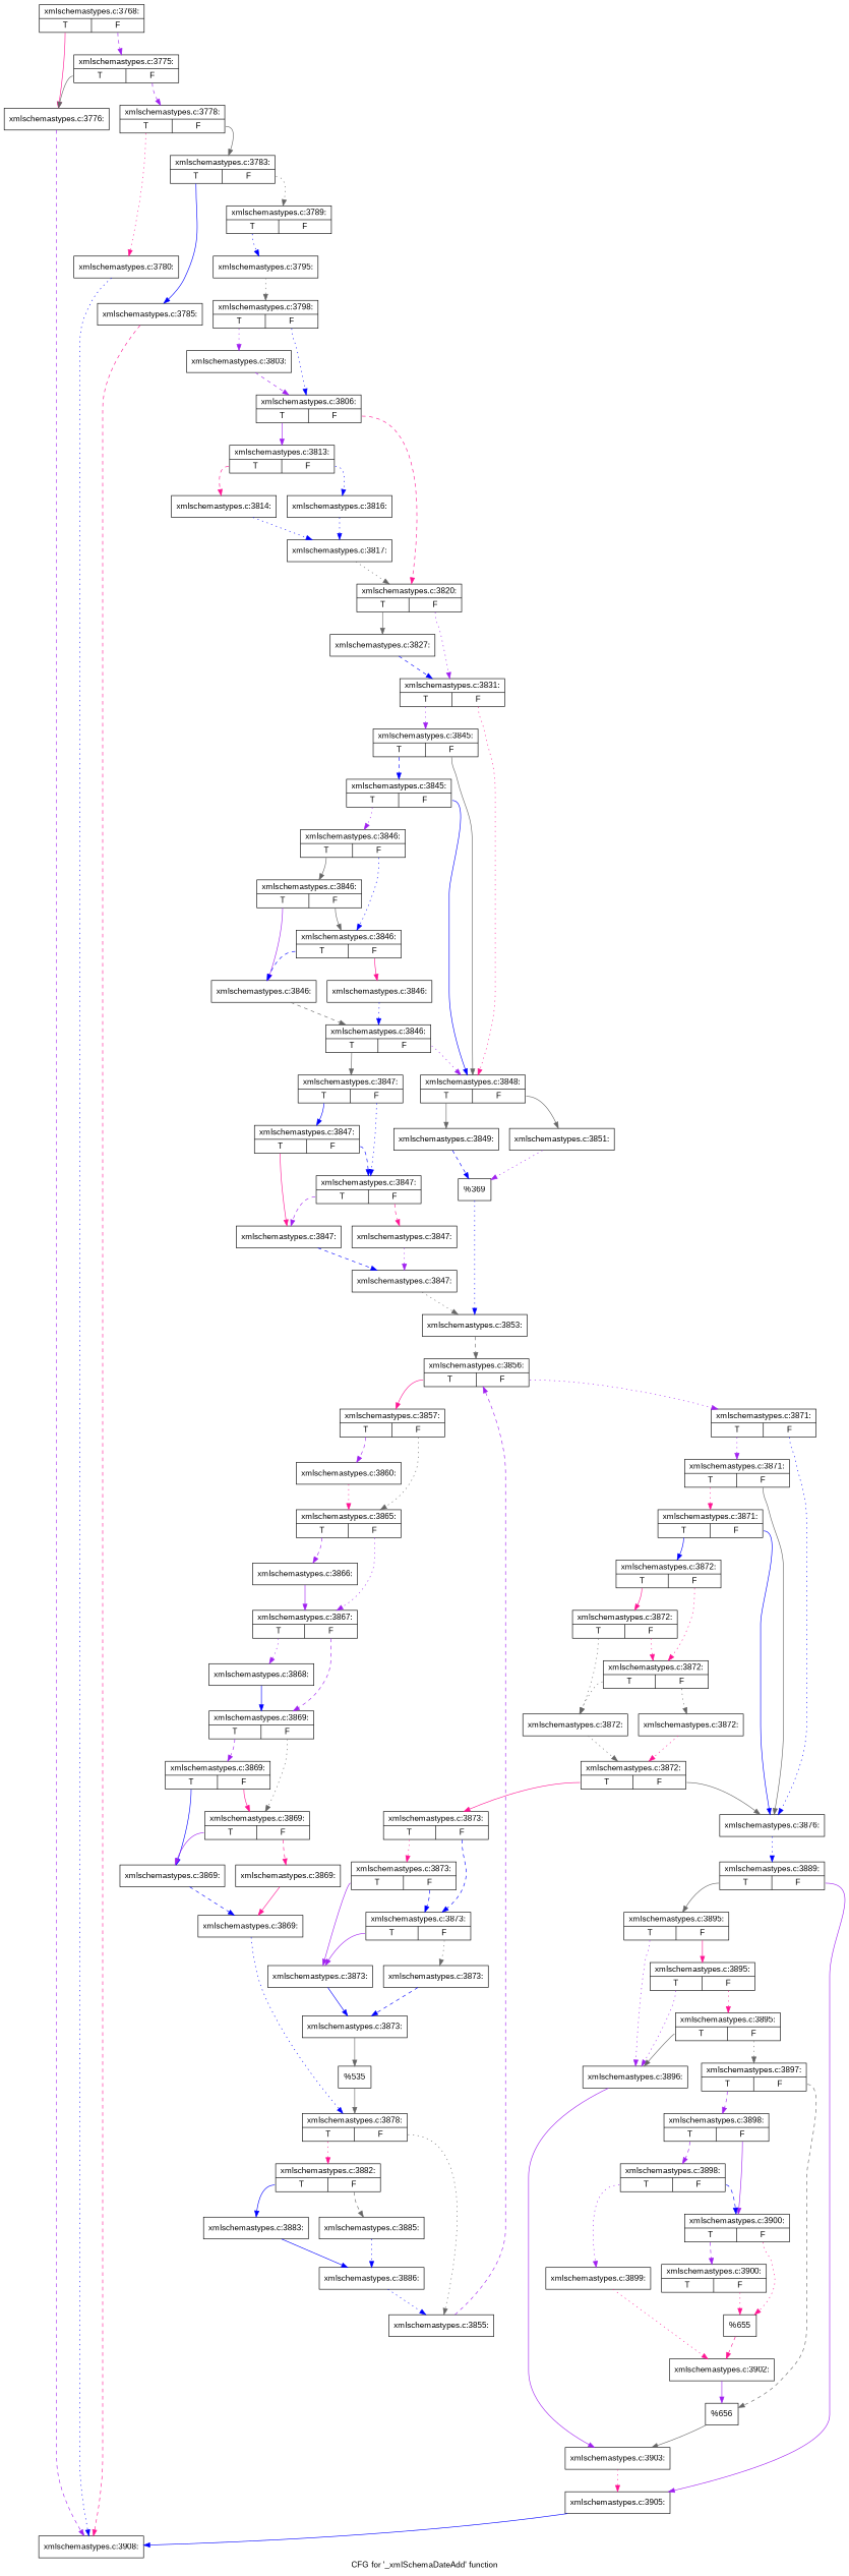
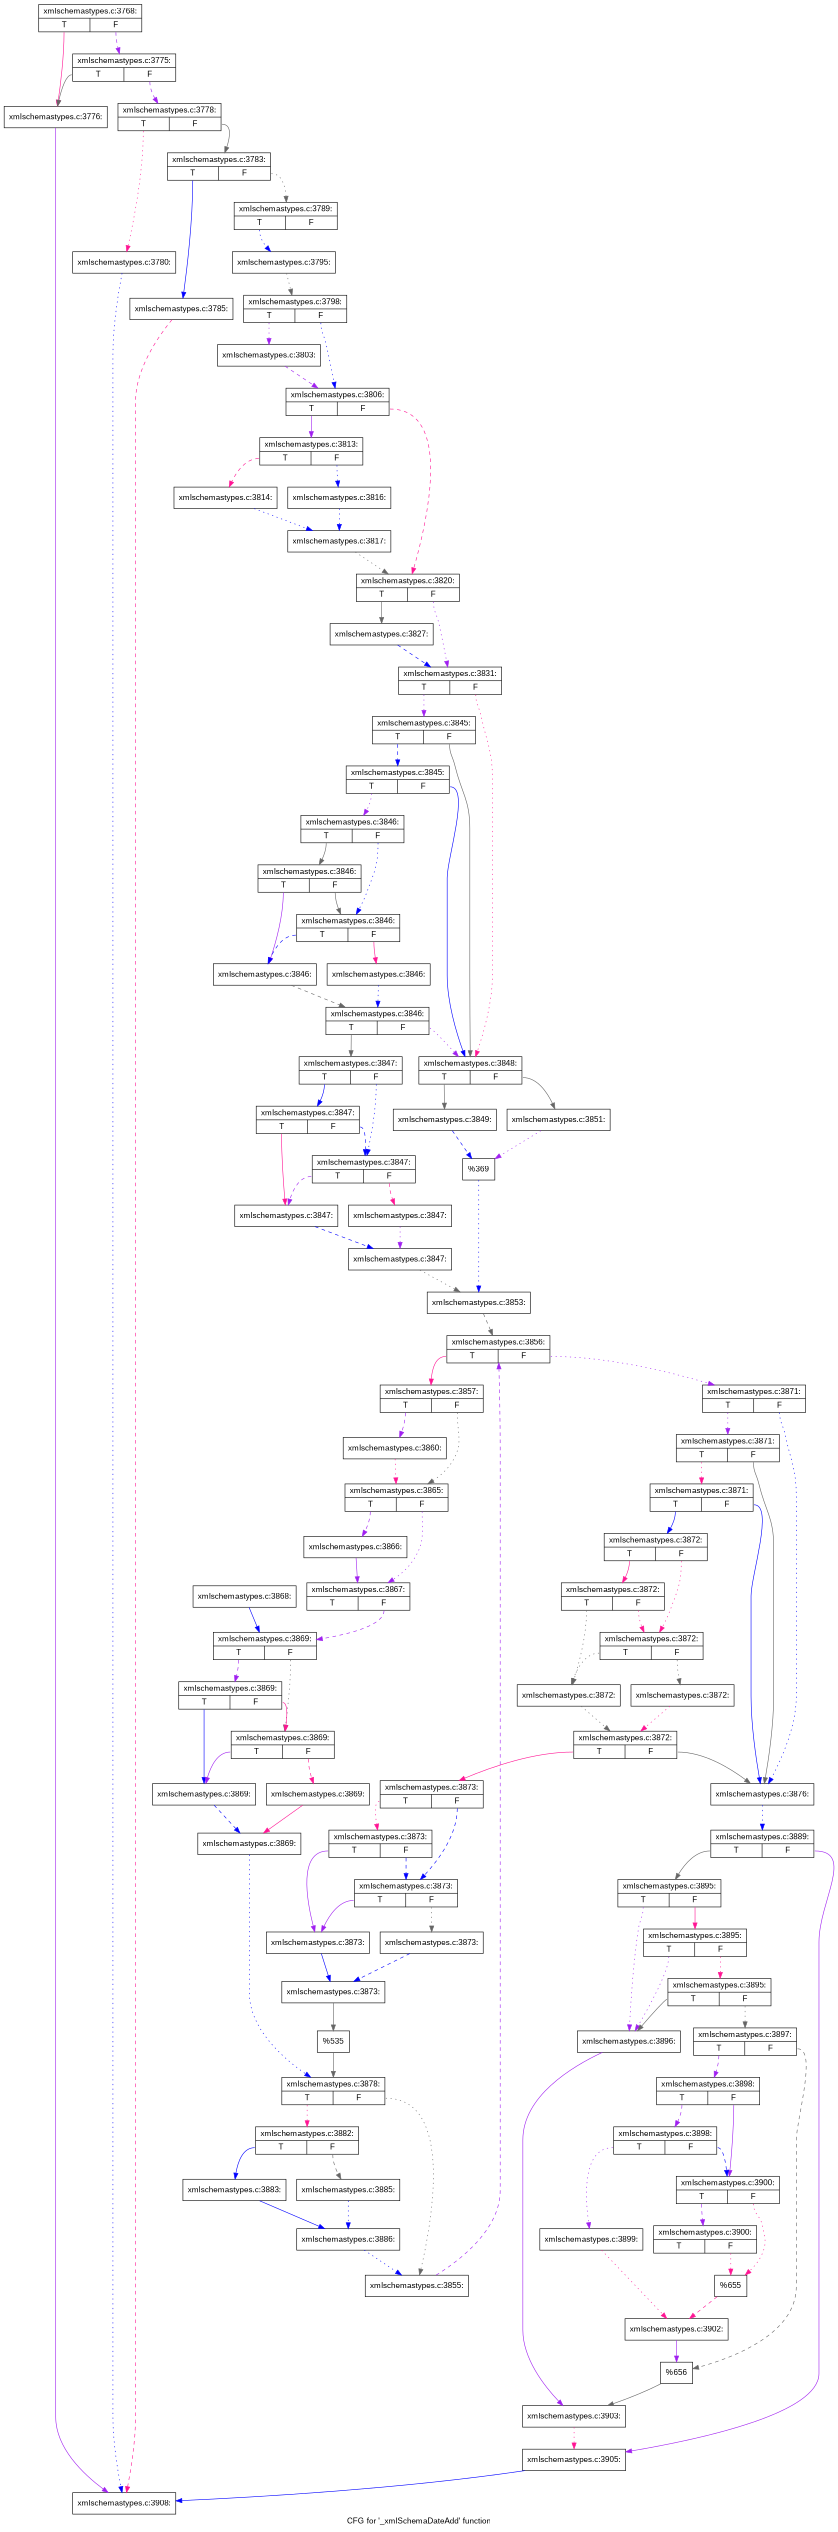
  digraph {
    fontname="Liberation Sans"
    label="CFG for '_xmlSchemaDateAdd' function"
    node [fontname="Liberation Sans" shape=record]
    edge [color=purple fontname="Liberation Sans" style=dotted tailport=s0]
    n1 [label="{xmlschemastypes.c:3768:|{<s0>T|<s1>F}}"]
    n2 [label="{xmlschemastypes.c:3776:}"]
    n3 [label="{xmlschemastypes.c:3775:|{<s0>T|<s1>F}}"]
    n4 [label="{xmlschemastypes.c:3908:}"]
    n5 [label="{xmlschemastypes.c:3778:|{<s0>T|<s1>F}}"]
    n6 [label="{xmlschemastypes.c:3780:}"]
    n7 [label="{xmlschemastypes.c:3783:|{<s0>T|<s1>F}}"]
    n8 [label="{xmlschemastypes.c:3785:}"]
    n9 [label="{xmlschemastypes.c:3789:|{<s0>T|<s1>F}}"]
    n10 [label="{xmlschemastypes.c:3795:}"]
    n11 [label="{xmlschemastypes.c:3798:|{<s0>T|<s1>F}}"]
    n12 [label="{xmlschemastypes.c:3803:}"]
    n13 [label="{xmlschemastypes.c:3806:|{<s0>T|<s1>F}}"]
    n14 [label="{xmlschemastypes.c:3813:|{<s0>T|<s1>F}}"]
    n15 [label="{xmlschemastypes.c:3820:|{<s0>T|<s1>F}}"]
    n16 [label="{xmlschemastypes.c:3814:}"]
    n17 [label="{xmlschemastypes.c:3816:}"]
    n18 [label="{xmlschemastypes.c:3827:}"]
    n19 [label="{xmlschemastypes.c:3831:|{<s0>T|<s1>F}}"]
    n20 [label="{xmlschemastypes.c:3817:}"]
    n21 [label="{xmlschemastypes.c:3845:|{<s0>T|<s1>F}}"]
    n22 [label="{xmlschemastypes.c:3848:|{<s0>T|<s1>F}}"]
    n23 [label="{xmlschemastypes.c:3845:|{<s0>T|<s1>F}}"]
    n24 [label="{xmlschemastypes.c:3849:}"]
    n25 [label="{xmlschemastypes.c:3851:}"]
    n26 [label="{xmlschemastypes.c:3846:|{<s0>T|<s1>F}}"]
    n27 [label="{%369}"]
    n28 [label="{xmlschemastypes.c:3846:|{<s0>T|<s1>F}}"]
    n29 [label="{xmlschemastypes.c:3846:|{<s0>T|<s1>F}}"]
    n30 [label="{xmlschemastypes.c:3846:}"]
    n31 [label="{xmlschemastypes.c:3846:}"]
    n32 [label="{xmlschemastypes.c:3846:|{<s0>T|<s1>F}}"]
    n33 [label="{xmlschemastypes.c:3847:|{<s0>T|<s1>F}}"]
    n34 [label="{xmlschemastypes.c:3847:|{<s0>T|<s1>F}}"]
    n35 [label="{xmlschemastypes.c:3847:|{<s0>T|<s1>F}}"]
    n36 [label="{xmlschemastypes.c:3847:}"]
    n37 [label="{xmlschemastypes.c:3847:}"]
    n38 [label="{xmlschemastypes.c:3847:}"]
    n39 [label="{xmlschemastypes.c:3853:}"]
    n40 [label="{xmlschemastypes.c:3856:|{<s0>T|<s1>F}}"]
    n41 [label="{xmlschemastypes.c:3857:|{<s0>T|<s1>F}}"]
    n42 [label="{xmlschemastypes.c:3871:|{<s0>T|<s1>F}}"]
    n43 [label="{xmlschemastypes.c:3860:}"]
    n44 [label="{xmlschemastypes.c:3865:|{<s0>T|<s1>F}}"]
    n45 [label="{xmlschemastypes.c:3871:|{<s0>T|<s1>F}}"]
    n46 [label="{xmlschemastypes.c:3876:}"]
    n47 [label="{xmlschemastypes.c:3866:}"]
    n48 [label="{xmlschemastypes.c:3867:|{<s0>T|<s1>F}}"]
    n49 [label="{xmlschemastypes.c:3871:|{<s0>T|<s1>F}}"]
    n50 [label="{xmlschemastypes.c:3889:|{<s0>T|<s1>F}}"]
    n51 [label="{xmlschemastypes.c:3868:}"]
    n52 [label="{xmlschemastypes.c:3869:|{<s0>T|<s1>F}}"]
    n53 [label="{xmlschemastypes.c:3869:|{<s0>T|<s1>F}}"]
    n54 [label="{xmlschemastypes.c:3869:|{<s0>T|<s1>F}}"]
    n55 [label="{xmlschemastypes.c:3869:}"]
    n56 [label="{xmlschemastypes.c:3869:}"]
    n57 [label="{xmlschemastypes.c:3869:}"]
    n58 [label="{xmlschemastypes.c:3878:|{<s0>T|<s1>F}}"]
    n59 [label="{xmlschemastypes.c:3882:|{<s0>T|<s1>F}}"]
    n60 [label="{xmlschemastypes.c:3855:}"]
    n61 [label="{xmlschemastypes.c:3883:}"]
    n62 [label="{xmlschemastypes.c:3885:}"]
    n63 [label="{xmlschemastypes.c:3872:|{<s0>T|<s1>F}}"]
    n64 [label="{xmlschemastypes.c:3895:|{<s0>T|<s1>F}}"]
    n65 [label="{xmlschemastypes.c:3905:}"]
    n66 [label="{xmlschemastypes.c:3872:|{<s0>T|<s1>F}}"]
    n67 [label="{xmlschemastypes.c:3872:|{<s0>T|<s1>F}}"]
    n68 [label="{xmlschemastypes.c:3872:}"]
    n69 [label="{xmlschemastypes.c:3872:}"]
    n70 [label="{xmlschemastypes.c:3872:|{<s0>T|<s1>F}}"]
    n71 [label="{xmlschemastypes.c:3873:|{<s0>T|<s1>F}}"]
    n72 [label="{xmlschemastypes.c:3873:|{<s0>T|<s1>F}}"]
    n73 [label="{xmlschemastypes.c:3873:|{<s0>T|<s1>F}}"]
    n74 [label="{xmlschemastypes.c:3873:}"]
    n75 [label="{xmlschemastypes.c:3873:}"]
    n76 [label="{xmlschemastypes.c:3873:}"]
    n77 [label="{%535}"]
    n78 [label="{xmlschemastypes.c:3896:}"]
    n79 [label="{xmlschemastypes.c:3895:|{<s0>T|<s1>F}}"]
    n80 [label="{xmlschemastypes.c:3886:}"]
    n81 [label="{xmlschemastypes.c:3903:}"]
    n82 [label="{xmlschemastypes.c:3895:|{<s0>T|<s1>F}}"]
    n83 [label="{xmlschemastypes.c:3897:|{<s0>T|<s1>F}}"]
    n84 [label="{xmlschemastypes.c:3898:|{<s0>T|<s1>F}}"]
    n85 [label="{%656}"]
    n86 [label="{xmlschemastypes.c:3898:|{<s0>T|<s1>F}}"]
    n87 [label="{xmlschemastypes.c:3900:|{<s0>T|<s1>F}}"]
    n88 [label="{xmlschemastypes.c:3899:}"]
    n89 [label="{xmlschemastypes.c:3900:|{<s0>T|<s1>F}}"]
    n90 [label="{%655}"]
    n91 [label="{xmlschemastypes.c:3902:}"]
    n1 -> n2 [color=deeppink style=solid]
    n1 -> n3 [style=dashed tailport=s1]
-   n2 -> n4 [style=dashed]
+   n2 -> n4 [style=solid]
    n3 -> n2 [color=gray40 style=solid]
    n3 -> n5 [style=dashed tailport=s1]
    n5 -> n6 [color=deeppink]
    n5 -> n7 [color=gray40 style=solid tailport=s1]
    n6 -> n4 [color=blue]
    n7 -> n8 [color=blue style=solid]
    n7 -> n9 [color=gray40 tailport=s1]
    n8 -> n4 [color=deeppink style=dashed]
    n9 -> n10 [color=blue]
    n10 -> n11 [color=gray40]
    n11 -> n12
    n11 -> n13 [color=blue tailport=s1]
    n12 -> n13 [style=dashed]
    n13 -> n14 [style=solid]
    n13 -> n15 [color=deeppink style=dashed tailport=s1]
    n14 -> n16 [color=deeppink style=dashed]
    n14 -> n17 [color=blue tailport=s1]
    n15 -> n18 [color=gray40 style=solid]
    n15 -> n19 [tailport=s1]
    n16 -> n20 [color=blue]
    n17 -> n20 [color=blue]
    n18 -> n19 [color=blue style=dashed]
    n19 -> n21
    n19 -> n22 [color=deeppink tailport=s1]
    n20 -> n15 [color=gray40]
    n21 -> n22 [color=gray40 style=solid tailport=s1]
    n21 -> n23 [color=blue style=dashed]
    n22 -> n24 [color=gray40 style=solid]
    n22 -> n25 [color=gray40 style=solid tailport=s1]
    n23 -> n22 [color=blue style=solid tailport=s1]
    n23 -> n26
    n24 -> n27 [color=blue style=dashed]
    n25 -> n27
    n26 -> n28 [color=gray40 style=solid]
    n26 -> n29 [color=blue tailport=s1]
    n27 -> n39 [color=blue]
    n28 -> n29 [color=gray40 style=solid tailport=s1]
    n28 -> n30 [style=solid]
    n29 -> n30 [color=blue style=dashed]
    n29 -> n31 [color=deeppink style=solid tailport=s1]
    n30 -> n32 [color=gray40 style=dashed]
    n31 -> n32 [color=blue]
    n32 -> n22 [tailport=s1]
    n32 -> n33 [color=gray40 style=solid]
    n33 -> n34 [color=blue style=solid]
    n33 -> n35 [color=blue tailport=s1]
    n34 -> n35 [color=blue style=dashed tailport=s1]
    n34 -> n36 [color=deeppink style=solid]
    n35 -> n36 [style=dashed]
    n35 -> n37 [color=deeppink style=dashed tailport=s1]
    n36 -> n38 [color=blue style=dashed]
    n37 -> n38
    n38 -> n39 [color=gray40]
    n39 -> n40 [color=gray40 style=dashed]
    n40 -> n41 [color=deeppink style=solid]
    n40 -> n42 [tailport=s1]
    n41 -> n43 [style=dashed]
    n41 -> n44 [color=gray40 tailport=s1]
    n42 -> n45
    n42 -> n46 [color=blue tailport=s1]
    n43 -> n44 [color=deeppink]
    n44 -> n47 [style=dashed]
    n44 -> n48 [tailport=s1]
    n45 -> n46 [color=gray40 style=solid tailport=s1]
    n45 -> n49 [color=deeppink]
    n46 -> n50 [color=blue]
    n47 -> n48 [style=solid]
-   n48 -> n51
    n48 -> n52 [style=dashed tailport=s1]
    n49 -> n46 [color=blue style=solid tailport=s1]
    n49 -> n63 [color=blue style=solid]
    n50 -> n64 [color=gray40 style=solid]
    n50 -> n65 [style=solid tailport=s1]
    n51 -> n52 [color=blue style=solid]
    n52 -> n53 [style=dashed]
    n52 -> n54 [color=gray40 tailport=s1]
    n53 -> n54 [color=deeppink style=solid tailport=s1]
    n53 -> n55 [color=blue style=solid]
    n54 -> n55 [style=solid]
    n54 -> n56 [color=deeppink style=dashed tailport=s1]
    n55 -> n57 [color=blue style=dashed]
    n56 -> n57 [color=deeppink style=solid]
    n57 -> n58 [color=blue]
    n58 -> n59 [color=deeppink]
    n58 -> n60 [color=gray40 tailport=s1]
    n59 -> n61 [color=blue style=solid]
    n59 -> n62 [color=gray40 style=dashed tailport=s1]
    n60 -> n40 [style=dashed]
    n61 -> n80 [color=blue style=solid]
    n62 -> n80 [color=blue]
    n63 -> n66 [color=deeppink style=solid]
    n63 -> n67 [color=deeppink tailport=s1]
    n64 -> n78
    n64 -> n79 [color=deeppink style=solid tailport=s1]
    n65 -> n4 [color=blue style=solid]
    n66 -> n67 [color=deeppink tailport=s1]
    n66 -> n68 [color=gray40]
    n67 -> n68 [color=gray40]
    n67 -> n69 [color=gray40 tailport=s1]
    n68 -> n70 [color=gray40]
    n69 -> n70 [color=deeppink]
    n70 -> n46 [color=gray40 style=solid tailport=s1]
    n70 -> n71 [color=deeppink style=solid]
    n71 -> n72 [color=deeppink]
    n71 -> n73 [color=blue style=dashed tailport=s1]
    n72 -> n73 [color=blue style=dashed tailport=s1]
    n72 -> n74 [style=solid]
    n73 -> n74 [style=solid]
    n73 -> n75 [color=gray40 tailport=s1]
    n74 -> n76 [color=blue style=solid]
    n75 -> n76 [color=blue style=dashed]
    n76 -> n77 [color=gray40 style=solid]
    n77 -> n58 [color=gray40 style=solid]
    n78 -> n81 [style=solid]
    n79 -> n78
    n79 -> n82 [color=deeppink tailport=s1]
    n80 -> n60 [color=blue]
    n81 -> n65 [color=deeppink]
    n82 -> n78 [color=gray40 style=solid]
    n82 -> n83 [color=gray40 tailport=s1]
    n83 -> n84 [style=dashed]
    n83 -> n85 [color=gray40 style=dashed tailport=s1]
    n84 -> n86 [style=dashed]
    n84 -> n87 [style=solid tailport=s1]
    n85 -> n81 [color=gray40 style=solid]
    n86 -> n87 [color=blue style=dashed tailport=s1]
    n86 -> n88
    n87 -> n89 [style=dashed]
    n87 -> n90 [color=deeppink tailport=s1]
    n88 -> n91 [color=deeppink]
    n89 -> n90 [color=deeppink tailport=s1]
    n90 -> n91 [color=deeppink style=dashed]
    n91 -> n85 [style=solid]
  }
